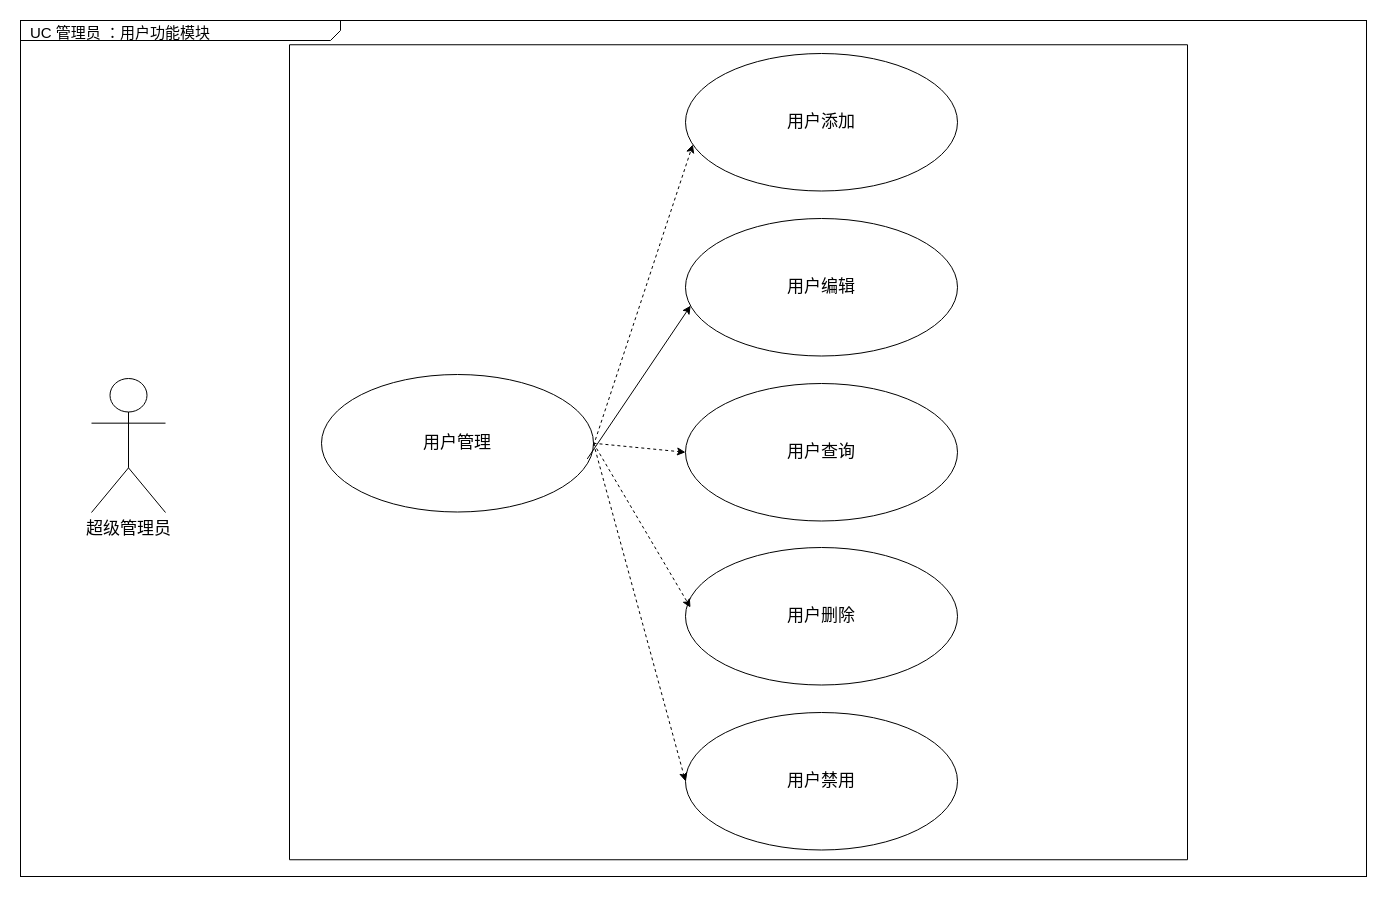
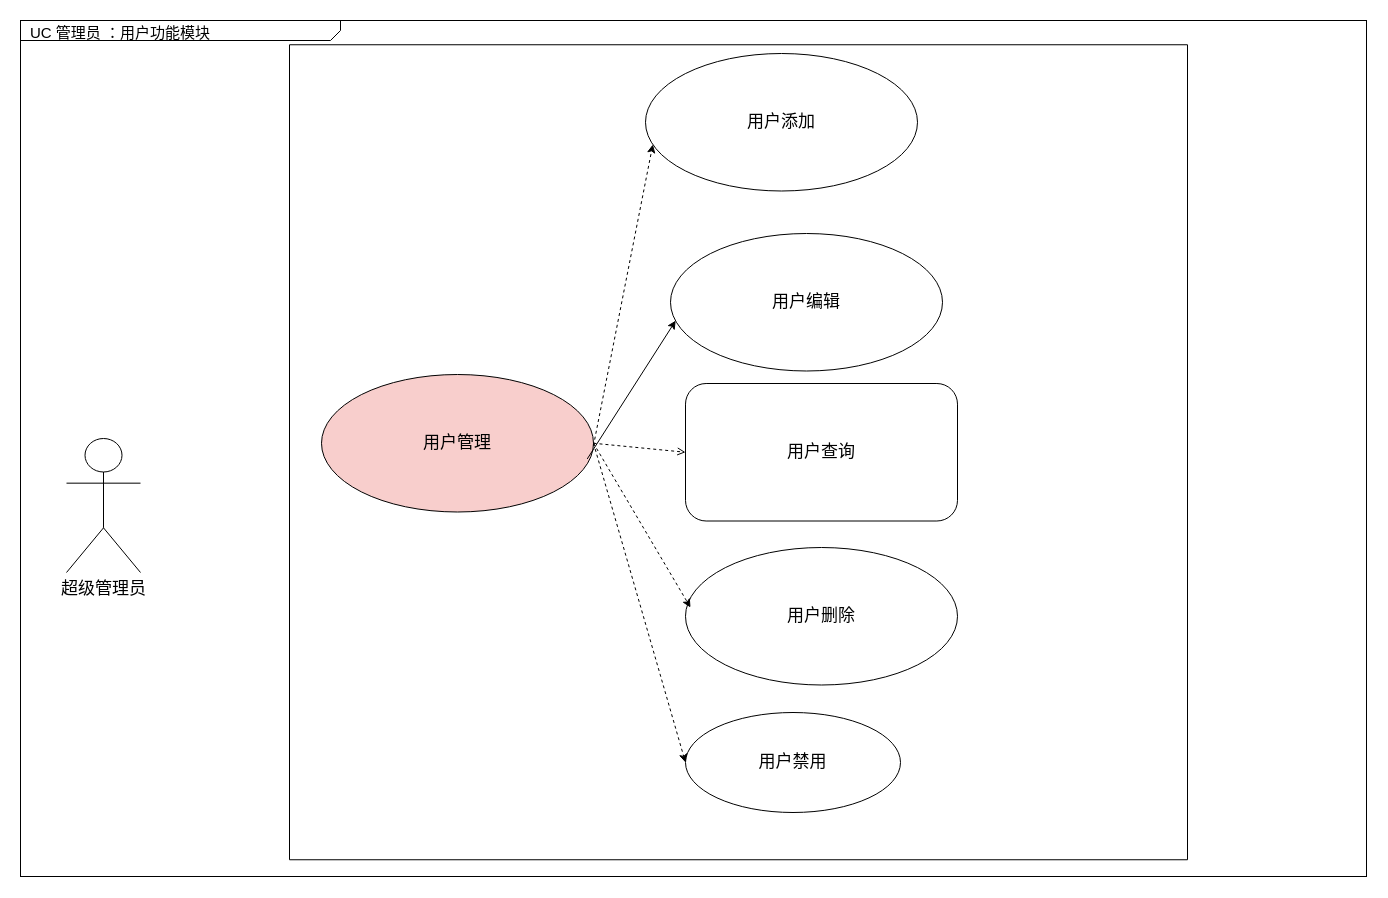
  <mxCell id="0" style=";html=1;" />
  <mxCell id="1" style=";html=1;" parent="0" />
  <mxCell id="2" value="&lt;p style=&quot;margin: 0px ; margin-top: 4px ; margin-left: 10px ; text-align: left&quot;&gt;&lt;font style=&quot;font-size: 15px;&quot;&gt;UC 管理员 ：用户功能模块&lt;/font&gt;&lt;/p&gt;" style="html=1;strokeWidth=1;shape=mxgraph.sysml.package;html=1;overflow=fill;whiteSpace=wrap;fillColor=none;gradientColor=none;fontSize=12;align=center;labelX=320.71;" parent="1" vertex="1"><mxGeometry x="20" y="20" width="1346" height="856" as="geometry" /></mxCell>
- <mxCell id="3" value="超级管理员" style="shape=umlActor;verticalLabelPosition=bottom;verticalAlign=top;html=1;outlineConnect=0;fontSize=17;" vertex="1" parent="1"><mxGeometry x="91" y="378" width="74" height="134" as="geometry" /></mxCell>
- <mxCell id="4" value="用户管理" style="ellipse;whiteSpace=wrap;html=1;fontSize=17;" vertex="1" parent="1"><mxGeometry x="321" y="374" width="272" height="137.5" as="geometry" /></mxCell>
- <mxCell id="5" value="用户添加" style="ellipse;whiteSpace=wrap;html=1;fontSize=17;" vertex="1" parent="1"><mxGeometry x="685" y="53" width="272" height="137.5" as="geometry" /></mxCell>
+ <mxCell id="3" value="超级管理员" style="shape=umlActor;verticalLabelPosition=bottom;verticalAlign=top;html=1;outlineConnect=0;fontSize=17;" vertex="1" parent="1"><mxGeometry x="66" y="438" width="74" height="134" as="geometry" /></mxCell>
+ <mxCell id="4" value="用户管理" style="ellipse;whiteSpace=wrap;html=1;fontSize=17;fillColor=#f8cecc;" vertex="1" parent="1"><mxGeometry x="321" y="374" width="272" height="137.5" as="geometry" /></mxCell>
+ <mxCell id="5" value="用户添加" style="ellipse;whiteSpace=wrap;html=1;fontSize=17;" vertex="1" parent="1"><mxGeometry x="645" y="53" width="272" height="137.5" as="geometry" /></mxCell>
  <mxCell id="6" value="用户删除&lt;span style=&quot;color: rgba(0, 0, 0, 0); font-family: monospace; font-size: 0px; text-align: start; text-wrap-mode: nowrap;&quot;&gt;%3CmxGraphModel%3E%3Croot%3E%3CmxCell%20id%3D%220%22%2F%3E%3CmxCell%20id%3D%221%22%20parent%3D%220%22%2F%3E%3CmxCell%20id%3D%222%22%20value%3D%22Use%20Case%22%20style%3D%22ellipse%3BwhiteSpace%3Dwrap%3Bhtml%3D1%3B%22%20vertex%3D%221%22%20parent%3D%221%22%3E%3CmxGeometry%20x%3D%22387%22%20y%3D%22528.5%22%20width%3D%22272%22%20height%3D%22137.5%22%20as%3D%22geometry%22%2F%3E%3C%2FmxCell%3E%3C%2Froot%3E%3C%2FmxGraphModel%3E&lt;/span&gt;" style="ellipse;whiteSpace=wrap;html=1;fontSize=17;" vertex="1" parent="1"><mxGeometry x="685" y="547" width="272" height="137.5" as="geometry" /></mxCell>
- <mxCell id="7" value="用户查询" style="ellipse;whiteSpace=wrap;html=1;fontSize=17;" vertex="1" parent="1"><mxGeometry x="685" y="383" width="272" height="137.5" as="geometry" /></mxCell>
- <mxCell id="8" value="用户编辑" style="ellipse;whiteSpace=wrap;html=1;fontSize=17;" vertex="1" parent="1"><mxGeometry x="685" y="218" width="272" height="137.5" as="geometry" /></mxCell>
- <mxCell id="9" value="用户禁用" style="ellipse;whiteSpace=wrap;html=1;fontSize=17;" vertex="1" parent="1"><mxGeometry x="685" y="712" width="272" height="137.5" as="geometry" /></mxCell>
+ <mxCell id="7" value="用户查询" style="whiteSpace=wrap;html=1;fontSize=17;rounded=1;" vertex="1" parent="1"><mxGeometry x="685" y="383" width="272" height="137.5" as="geometry" /></mxCell>
+ <mxCell id="8" value="用户编辑" style="ellipse;whiteSpace=wrap;html=1;fontSize=17;" vertex="1" parent="1"><mxGeometry x="670" y="233" width="272" height="137.5" as="geometry" /></mxCell>
+ <mxCell id="9" value="用户禁用" style="ellipse;whiteSpace=wrap;html=1;fontSize=17;" vertex="1" parent="1"><mxGeometry x="685" y="712" width="215" height="100" as="geometry" /></mxCell>
  <mxCell id="10" value="" style="endArrow=classic;html=1;rounded=0;dashed=1;entryX=0.027;entryY=0.662;entryDx=0;entryDy=0;entryPerimeter=0;" edge="1" parent="1" target="5"><mxGeometry width="50" height="50" relative="1" as="geometry"><mxPoint x="593" y="445" as="sourcePoint" /><mxPoint x="643" y="395" as="targetPoint" /></mxGeometry></mxCell>
  <mxCell id="11" value="" style="endArrow=classic;html=1;rounded=0;dashed=1;entryX=0.027;entryY=0.662;entryDx=0;entryDy=0;entryPerimeter=0;exitX=1;exitY=0.5;exitDx=0;exitDy=0;" edge="1" parent="1" source="4"><mxGeometry width="50" height="50" relative="1" as="geometry"><mxPoint x="591" y="908" as="sourcePoint" /><mxPoint x="690" y="607" as="targetPoint" /></mxGeometry></mxCell>
- <mxCell id="12" value="" style="endArrow=classic;html=1;rounded=0;dashed=1;entryX=0;entryY=0.5;entryDx=0;entryDy=0;exitX=1;exitY=0.5;exitDx=0;exitDy=0;" edge="1" parent="1" source="4" target="7"><mxGeometry width="50" height="50" relative="1" as="geometry"><mxPoint x="541" y="793" as="sourcePoint" /><mxPoint x="640" y="492" as="targetPoint" /></mxGeometry></mxCell>
+ <mxCell id="12" value="" style="endArrow=open;html=1;rounded=0;dashed=1;entryX=0;entryY=0.5;entryDx=0;entryDy=0;exitX=1;exitY=0.5;exitDx=0;exitDy=0;" edge="1" parent="1" source="4" target="7"><mxGeometry width="50" height="50" relative="1" as="geometry"><mxPoint x="541" y="793" as="sourcePoint" /><mxPoint x="640" y="492" as="targetPoint" /></mxGeometry></mxCell>
  <mxCell id="13" value="" style="endArrow=classic;html=1;rounded=0;dashed=0;entryX=0.019;entryY=0.634;entryDx=0;entryDy=0;entryPerimeter=0;exitX=0.977;exitY=0.614;exitDx=0;exitDy=0;exitPerimeter=0;" edge="1" parent="1" source="4" target="8"><mxGeometry width="50" height="50" relative="1" as="geometry"><mxPoint x="623" y="475" as="sourcePoint" /><mxPoint x="722" y="174" as="targetPoint" /></mxGeometry></mxCell>
  <mxCell id="14" value="" style="endArrow=classic;html=1;rounded=0;dashed=1;entryX=0;entryY=0.5;entryDx=0;entryDy=0;exitX=1;exitY=0.5;exitDx=0;exitDy=0;" edge="1" parent="1" source="4" target="9"><mxGeometry width="50" height="50" relative="1" as="geometry"><mxPoint x="555" y="540" as="sourcePoint" /><mxPoint x="652" y="704" as="targetPoint" /></mxGeometry></mxCell>
  <mxCell id="15" value="" style="swimlane;startSize=0;" vertex="1" parent="1"><mxGeometry x="289" y="44.25" width="898" height="815" as="geometry" /></mxCell>
